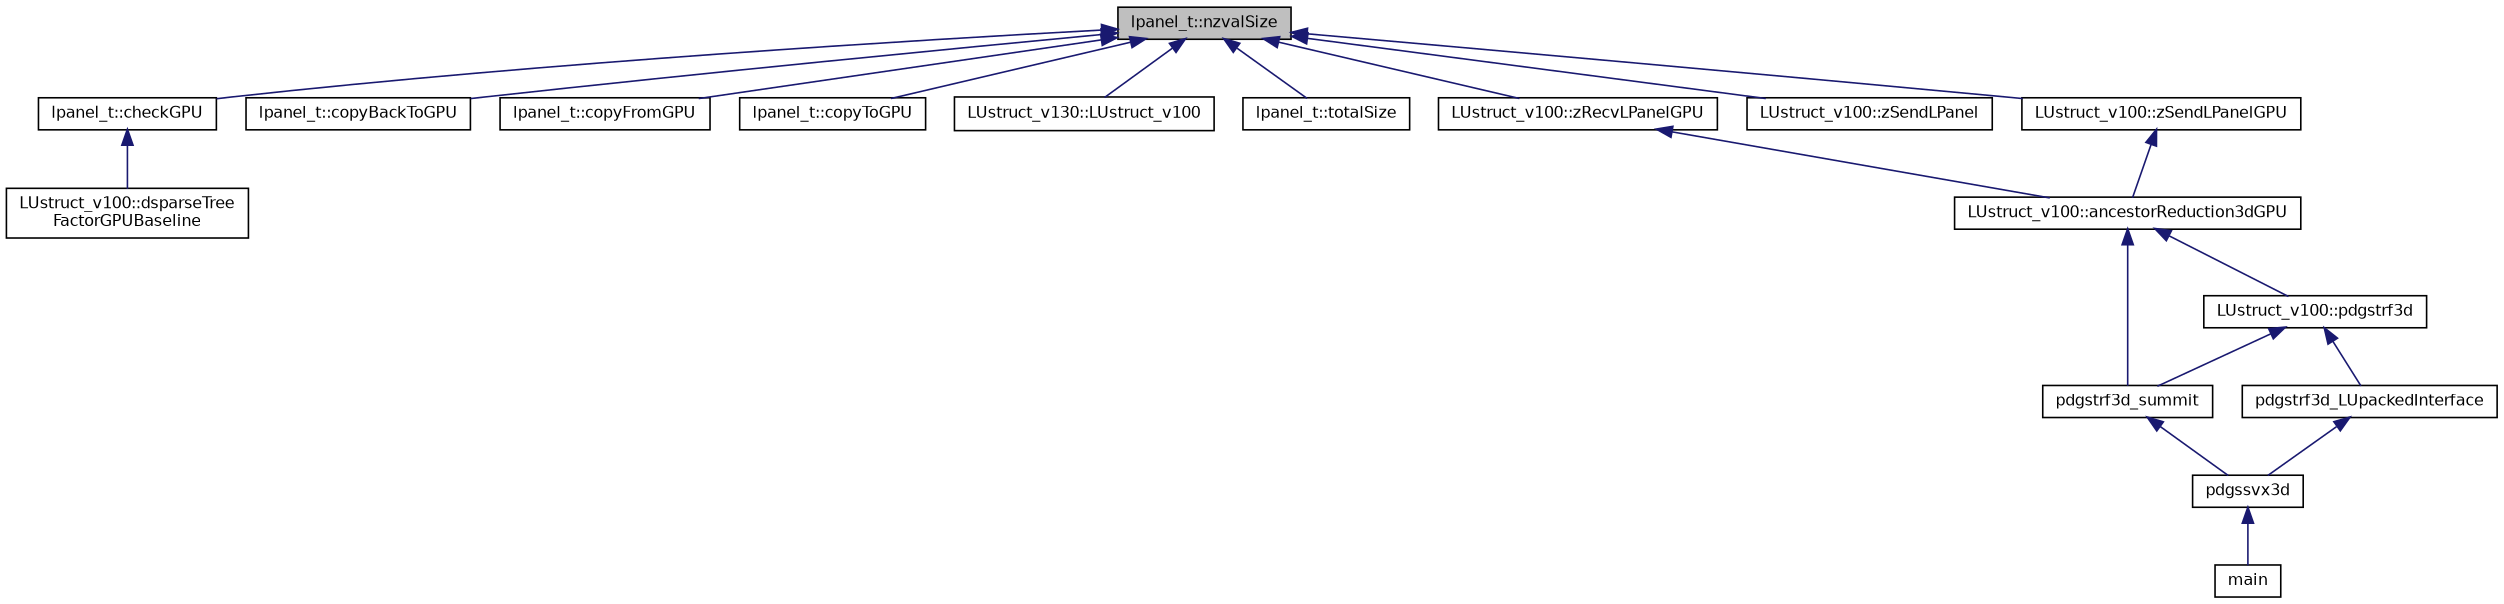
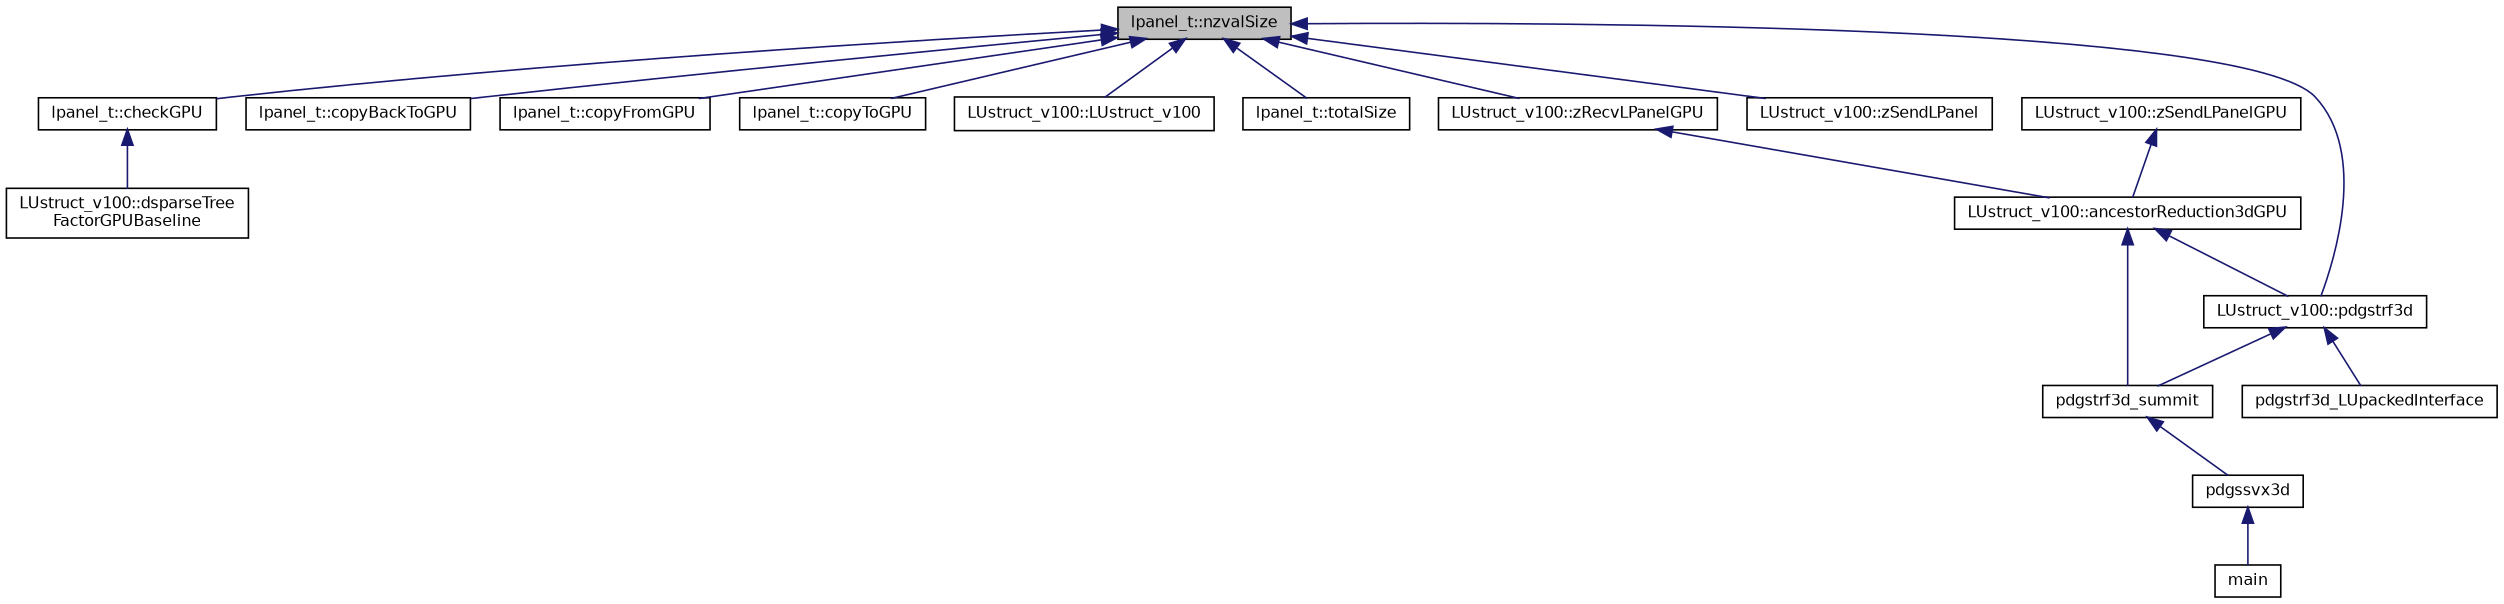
  digraph {
    rankdir=TB
    node [color=black fillcolor=white fontname=Helvetica fontsize=10 shape=record style=filled]
    edge [color=midnightblue dir=back fontname=Helvetica fontsize=10 labelfontname=Helvetica labelfontsize=10 style=solid]
    n1 [fillcolor=grey75 fontcolor=black height=0.2 label="lpanel_t::nzvalSize" width=0.4]
    n2 [height=0.2 label="lpanel_t::checkGPU" width=0.4]
    n3 [height=0.2 label="lpanel_t::copyBackToGPU" width=0.4]
    n4 [height=0.2 label="lpanel_t::copyFromGPU" width=0.4]
    n5 [height=0.2 label="lpanel_t::copyToGPU" width=0.4]
-   n6 [height=0.2 label="LUstruct_v130::LUstruct_v100" width=0.4]
+   n6 [height=0.2 label="LUstruct_v100::LUstruct_v100" width=0.4]
    n7 [height=0.2 label="lpanel_t::totalSize" width=0.4]
    n8 [height=0.2 label="LUstruct_v100::zRecvLPanelGPU" width=0.4]
    n9 [height=0.2 label="LUstruct_v100::zSendLPanel" width=0.4]
    n10 [height=0.2 label="LUstruct_v100::zSendLPanelGPU" width=0.4]
    n11 [height=0.2 label="LUstruct_v100::dsparseTree\lFactorGPUBaseline" width=0.4]
    n12 [height=0.2 label="LUstruct_v100::ancestorReduction3dGPU" width=0.4]
    n13 [height=0.2 label="LUstruct_v100::pdgstrf3d" width=0.4]
    n14 [height=0.2 label=pdgstrf3d_summit width=0.4]
    n15 [height=0.2 label=pdgstrf3d_LUpackedInterface width=0.4]
    n16 [height=0.2 label=pdgssvx3d width=0.4]
    n17 [height=0.2 label=main width=0.4]
    n1 -> n2
    n1 -> n3
    n1 -> n4
    n1 -> n5
    n1 -> n6
    n1 -> n7
    n1 -> n8
    n1 -> n9
-   n1 -> n10
+   n1 -> n13
    n2 -> n11
    n8 -> n12
    n10 -> n12
    n12 -> n13
    n12 -> n14
    n13 -> n14
    n13 -> n15
    n14 -> n16
-   n15 -> n16
    n16 -> n17
  }
